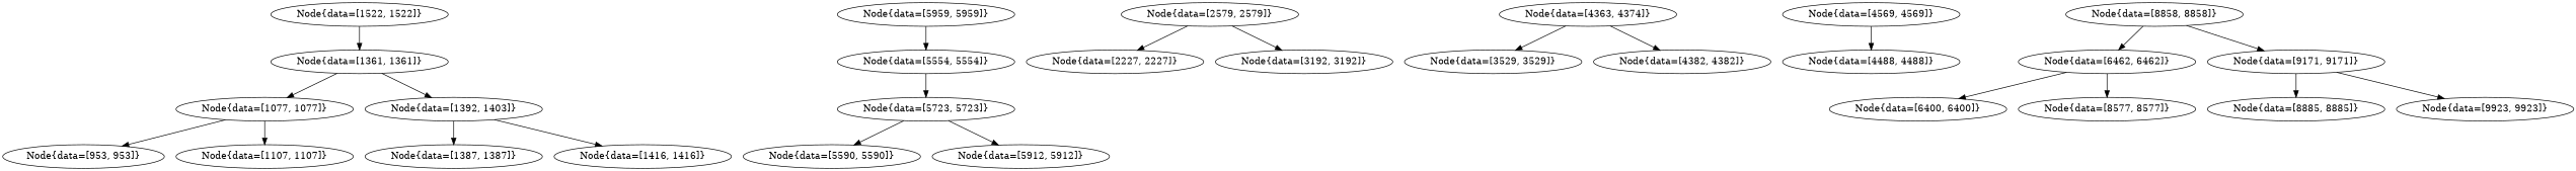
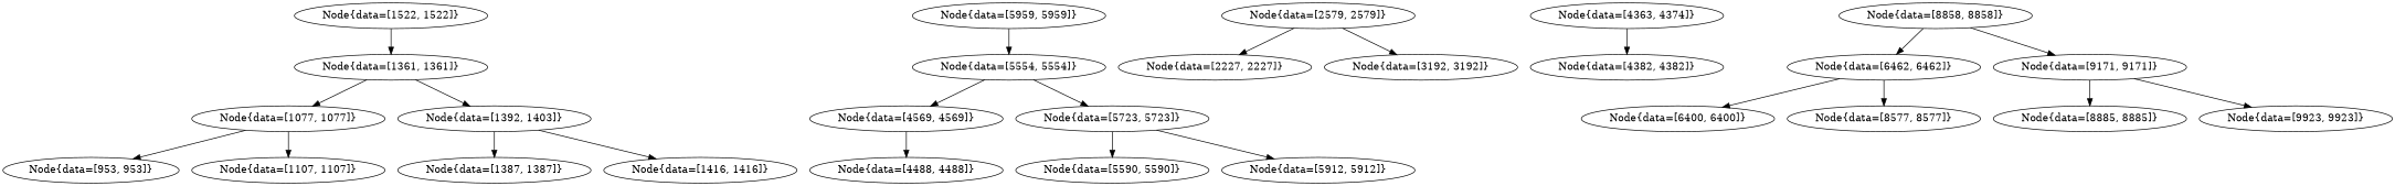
  digraph {
    n1 [label="Node{data=[1522, 1522]}"]
    n2 [label="Node{data=[1361, 1361]}"]
    n3 [label="Node{data=[5959, 5959]}"]
    n4 [label="Node{data=[5554, 5554]}"]
    n5 [label="Node{data=[1077, 1077]}"]
    n6 [label="Node{data=[1392, 1403]}"]
    n7 [label="Node{data=[953, 953]}"]
    n8 [label="Node{data=[1107, 1107]}"]
    n9 [label="Node{data=[1387, 1387]}"]
    n10 [label="Node{data=[1416, 1416]}"]
    n11 [label="Node{data=[2579, 2579]}"]
    n12 [label="Node{data=[2227, 2227]}"]
    n13 [label="Node{data=[3192, 3192]}"]
    n14 [label="Node{data=[4363, 4374]}"]
-   n15 [label="Node{data=[3529, 3529]}"]
    n16 [label="Node{data=[4382, 4382]}"]
    n17 [label="Node{data=[4569, 4569]}"]
    n18 [label="Node{data=[5723, 5723]}"]
    n19 [label="Node{data=[8858, 8858]}"]
    n20 [label="Node{data=[6462, 6462]}"]
    n21 [label="Node{data=[9171, 9171]}"]
    n22 [label="Node{data=[4488, 4488]}"]
    n23 [label="Node{data=[5590, 5590]}"]
    n24 [label="Node{data=[5912, 5912]}"]
    n25 [label="Node{data=[6400, 6400]}"]
    n26 [label="Node{data=[8577, 8577]}"]
    n27 [label="Node{data=[8885, 8885]}"]
    n28 [label="Node{data=[9923, 9923]}"]
    n1 -> n2
    n2 -> n5
    n2 -> n6
    n3 -> n4
+   n4 -> n17
    n4 -> n18
    n5 -> n7
    n5 -> n8
    n6 -> n9
    n6 -> n10
    n11 -> n12
    n11 -> n13
-   n14 -> n15
    n14 -> n16
    n17 -> n22
    n18 -> n23
    n18 -> n24
    n19 -> n20
    n19 -> n21
    n20 -> n25
    n20 -> n26
    n21 -> n27
    n21 -> n28
  }
